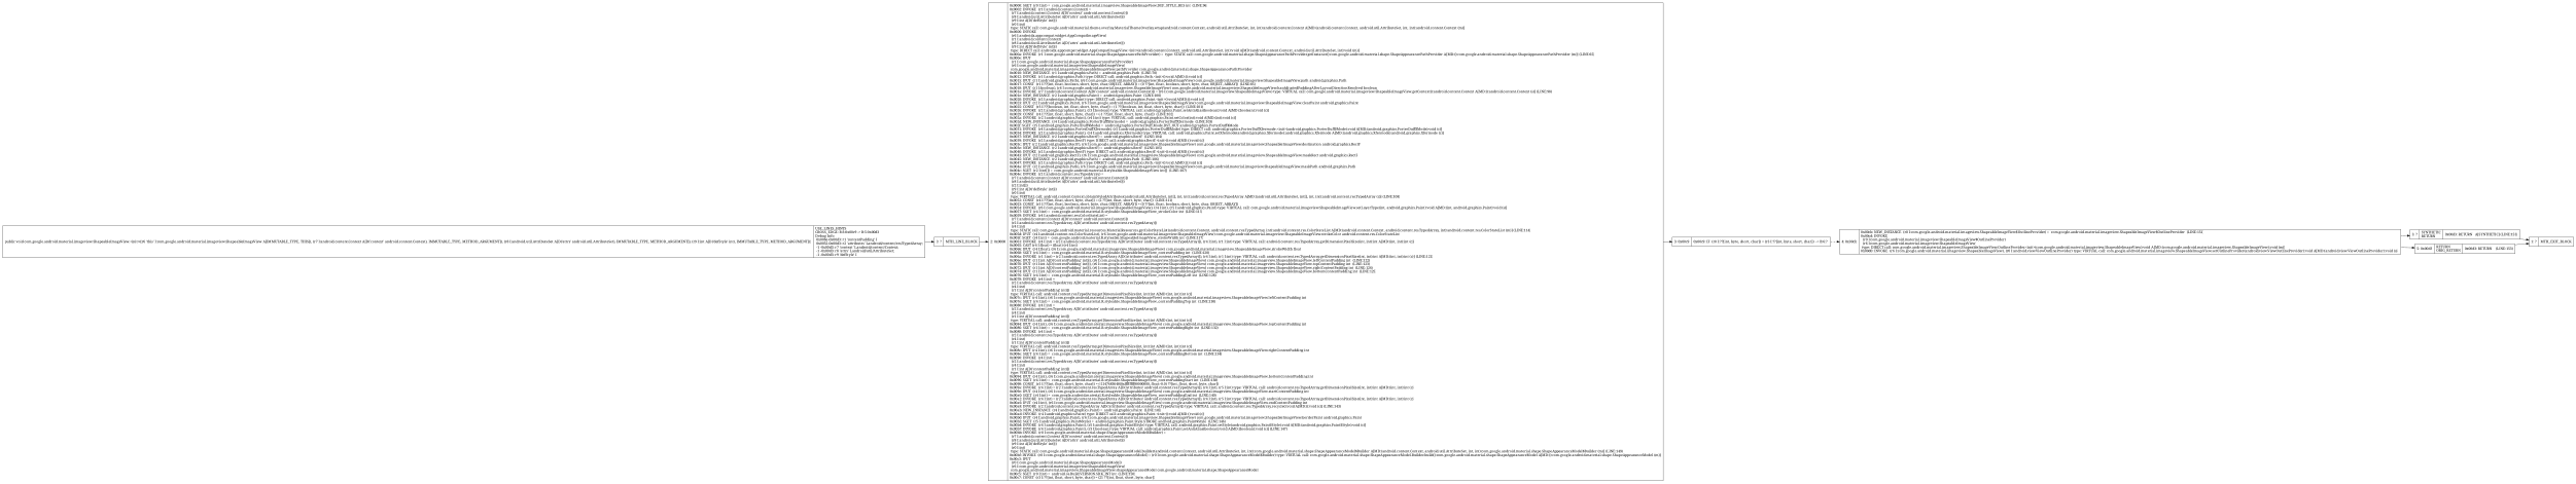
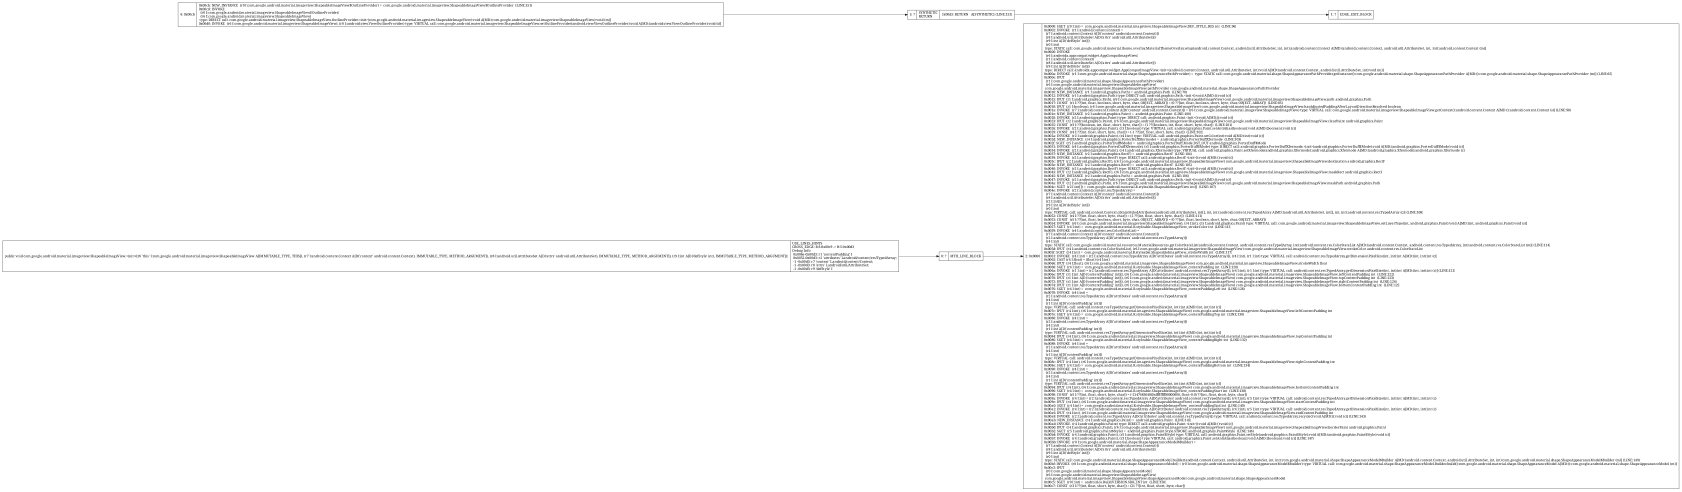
  digraph {
    fontname="Noto Serif"
    rankdir=LR
    node [fontname="Noto Serif" shape=record]
    edge [fontname="Noto Serif"]
    n1 [label="{0\:\ ?|MTH_LINE_BLOCK\l}"]
    n2 [label="{2\:\ 0x0000|0x0000: SGET  (r0 I:int) =  com.google.android.material.imageview.ShapeableImageView.DEF_STYLE_RES int  (LINE:96)\l0x0002: INVOKE  (r1 I:android.content.Context) = \l  (r7 I:android.content.Context A[D('context' android.content.Context)])\l  (r8 I:android.util.AttributeSet A[D('attrs' android.util.AttributeSet)])\l  (r9 I:int A[D('defStyle' int)])\l  (r0 I:int)\l type: STATIC call: com.google.android.material.theme.overlay.MaterialThemeOverlay.wrap(android.content.Context, android.util.AttributeSet, int, int):android.content.Context A[MD:(android.content.Context, android.util.AttributeSet, int, int):android.content.Context (m)]\l0x0606: INVOKE  \l  (r6 I:androidx.appcompat.widget.AppCompatImageView)\l  (r1 I:android.content.Context)\l  (r8 I:android.util.AttributeSet A[D('attrs' android.util.AttributeSet)])\l  (r9 I:int A[D('defStyle' int)])\l type: DIRECT call: androidx.appcompat.widget.AppCompatImageView.\<init\>(android.content.Context, android.util.AttributeSet, int):void A[MD:(android.content.Context, android.util.AttributeSet, int):void (m)]\l0x000a: INVOKE  (r1 I:com.google.android.material.shape.ShapeAppearancePathProvider) =  type: STATIC call: com.google.android.material.shape.ShapeAppearancePathProvider.getInstance():com.google.android.material.shape.ShapeAppearancePathProvider A[MD:():com.google.android.material.shape.ShapeAppearancePathProvider (m)] (LINE:65)\l0x000e: IPUT  \l  (r1 I:com.google.android.material.shape.ShapeAppearancePathProvider)\l  (r6 I:com.google.android.material.imageview.ShapeableImageView)\l com.google.android.material.imageview.ShapeableImageView.pathProvider com.google.android.material.shape.ShapeAppearancePathProvider \l0x0010: NEW_INSTANCE  (r1 I:android.graphics.Path) =  android.graphics.Path  (LINE:70)\l0x0012: INVOKE  (r1 I:android.graphics.Path) type: DIRECT call: android.graphics.Path.\<init\>():void A[MD:():void (c)]\l0x0015: IPUT  (r1 I:android.graphics.Path), (r6 I:com.google.android.material.imageview.ShapeableImageView) com.google.android.material.imageview.ShapeableImageView.path android.graphics.Path \l0x0017: CONST  (r1 I:??[int, float, boolean, short, byte, char, OBJECT, ARRAY]) = (0 ??[int, float, boolean, short, byte, char, OBJECT, ARRAY])  (LINE:85)\l0x0018: IPUT  (r1 I:boolean), (r6 I:com.google.android.material.imageview.ShapeableImageView) com.google.android.material.imageview.ShapeableImageView.hasAdjustedPaddingAfterLayoutDirectionResolved boolean \l0x001a: INVOKE  (r7 I:android.content.Context A[D('context' android.content.Context)]) = (r6 I:com.google.android.material.imageview.ShapeableImageView) type: VIRTUAL call: com.google.android.material.imageview.ShapeableImageView.getContext():android.content.Context A[MD:():android.content.Context (s)] (LINE:98)\l0x001e: NEW_INSTANCE  (r2 I:android.graphics.Paint) =  android.graphics.Paint  (LINE:100)\l0x0020: INVOKE  (r2 I:android.graphics.Paint) type: DIRECT call: android.graphics.Paint.\<init\>():void A[MD:():void (c)]\l0x0023: IPUT  (r2 I:android.graphics.Paint), (r6 I:com.google.android.material.imageview.ShapeableImageView) com.google.android.material.imageview.ShapeableImageView.clearPaint android.graphics.Paint \l0x0025: CONST  (r3 I:??[boolean, int, float, short, byte, char]) = (1 ??[boolean, int, float, short, byte, char])  (LINE:101)\l0x0026: INVOKE  (r2 I:android.graphics.Paint), (r3 I:boolean) type: VIRTUAL call: android.graphics.Paint.setAntiAlias(boolean):void A[MD:(boolean):void (c)]\l0x0029: CONST  (r4 I:??[int, float, short, byte, char]) = (\-1 ??[int, float, short, byte, char])  (LINE:102)\l0x002a: INVOKE  (r2 I:android.graphics.Paint), (r4 I:int) type: VIRTUAL call: android.graphics.Paint.setColor(int):void A[MD:(int):void (c)]\l0x002d: NEW_INSTANCE  (r4 I:android.graphics.PorterDuffXfermode) =  android.graphics.PorterDuffXfermode  (LINE:103)\l0x002f: SGET  (r5 I:android.graphics.PorterDuff$Mode) =  android.graphics.PorterDuff.Mode.DST_OUT android.graphics.PorterDuff$Mode \l0x0031: INVOKE  (r4 I:android.graphics.PorterDuffXfermode), (r5 I:android.graphics.PorterDuff$Mode) type: DIRECT call: android.graphics.PorterDuffXfermode.\<init\>(android.graphics.PorterDuff$Mode):void A[MD:(android.graphics.PorterDuff$Mode):void (c)]\l0x0034: INVOKE  (r2 I:android.graphics.Paint), (r4 I:android.graphics.Xfermode) type: VIRTUAL call: android.graphics.Paint.setXfermode(android.graphics.Xfermode):android.graphics.Xfermode A[MD:(android.graphics.Xfermode):android.graphics.Xfermode (c)]\l0x0037: NEW_INSTANCE  (r2 I:android.graphics.RectF) =  android.graphics.RectF  (LINE:104)\l0x0039: INVOKE  (r2 I:android.graphics.RectF) type: DIRECT call: android.graphics.RectF.\<init\>():void A[MD:():void (c)]\l0x003c: IPUT  (r2 I:android.graphics.RectF), (r6 I:com.google.android.material.imageview.ShapeableImageView) com.google.android.material.imageview.ShapeableImageView.destination android.graphics.RectF \l0x003e: NEW_INSTANCE  (r2 I:android.graphics.RectF) =  android.graphics.RectF  (LINE:105)\l0x0040: INVOKE  (r2 I:android.graphics.RectF) type: DIRECT call: android.graphics.RectF.\<init\>():void A[MD:():void (c)]\l0x0043: IPUT  (r2 I:android.graphics.RectF), (r6 I:com.google.android.material.imageview.ShapeableImageView) com.google.android.material.imageview.ShapeableImageView.maskRect android.graphics.RectF \l0x0045: NEW_INSTANCE  (r2 I:android.graphics.Path) =  android.graphics.Path  (LINE:106)\l0x0047: INVOKE  (r2 I:android.graphics.Path) type: DIRECT call: android.graphics.Path.\<init\>():void A[MD:():void (c)]\l0x004a: IPUT  (r2 I:android.graphics.Path), (r6 I:com.google.android.material.imageview.ShapeableImageView) com.google.android.material.imageview.ShapeableImageView.maskPath android.graphics.Path \l0x004c: SGET  (r2 I:int[]) =  com.google.android.material.R.styleable.ShapeableImageView int[]  (LINE:107)\l0x004e: INVOKE  (r2 I:android.content.res.TypedArray) = \l  (r7 I:android.content.Context A[D('context' android.content.Context)])\l  (r8 I:android.util.AttributeSet A[D('attrs' android.util.AttributeSet)])\l  (r2 I:int[])\l  (r9 I:int A[D('defStyle' int)])\l  (r0 I:int)\l type: VIRTUAL call: android.content.Context.obtainStyledAttributes(android.util.AttributeSet, int[], int, int):android.content.res.TypedArray A[MD:(android.util.AttributeSet, int[], int, int):android.content.res.TypedArray (c)] (LINE:108)\l0x0052: CONST  (r4 I:??[int, float, short, byte, char]) = (2 ??[int, float, short, byte, char])  (LINE:111)\l0x0053: CONST  (r5 I:??[int, float, boolean, short, byte, char, OBJECT, ARRAY]) = (0 ??[int, float, boolean, short, byte, char, OBJECT, ARRAY]) \l0x0054: INVOKE  (r6 I:com.google.android.material.imageview.ShapeableImageView), (r4 I:int), (r5 I:android.graphics.Paint) type: VIRTUAL call: com.google.android.material.imageview.ShapeableImageView.setLayerType(int, android.graphics.Paint):void A[MD:(int, android.graphics.Paint):void (s)]\l0x0057: SGET  (r4 I:int) =  com.google.android.material.R.styleable.ShapeableImageView_strokeColor int  (LINE:113)\l0x0059: INVOKE  (r4 I:android.content.res.ColorStateList) = \l  (r7 I:android.content.Context A[D('context' android.content.Context)])\l  (r2 I:android.content.res.TypedArray A[D('attributes' android.content.res.TypedArray)])\l  (r4 I:int)\l type: STATIC call: com.google.android.material.resources.MaterialResources.getColorStateList(android.content.Context, android.content.res.TypedArray, int):android.content.res.ColorStateList A[MD:(android.content.Context, android.content.res.TypedArray, int):android.content.res.ColorStateList (m)] (LINE:114)\l0x005d: IPUT  (r4 I:android.content.res.ColorStateList), (r6 I:com.google.android.material.imageview.ShapeableImageView) com.google.android.material.imageview.ShapeableImageView.strokeColor android.content.res.ColorStateList \l0x005f: SGET  (r4 I:int) =  com.google.android.material.R.styleable.ShapeableImageView_strokeWidth int  (LINE:117)\l0x0061: INVOKE  (r4 I:int) = (r2 I:android.content.res.TypedArray A[D('attributes' android.content.res.TypedArray)]), (r4 I:int), (r1 I:int) type: VIRTUAL call: android.content.res.TypedArray.getDimensionPixelSize(int, int):int A[MD:(int, int):int (c)]\l0x0065: CAST (r4 I:float) = (float) (r4 I:int) \l0x0066: IPUT  (r4 I:float), (r6 I:com.google.android.material.imageview.ShapeableImageView) com.google.android.material.imageview.ShapeableImageView.strokeWidth float \l0x0068: SGET  (r4 I:int) =  com.google.android.material.R.styleable.ShapeableImageView_contentPadding int  (LINE:120)\l0x006a: INVOKE  (r1 I:int) = (r2 I:android.content.res.TypedArray A[D('attributes' android.content.res.TypedArray)]), (r4 I:int), (r1 I:int) type: VIRTUAL call: android.content.res.TypedArray.getDimensionPixelSize(int, int):int A[MD:(int, int):int (c)] (LINE:121)\l0x006e: IPUT  (r1 I:int A[D('contentPadding' int)]), (r6 I:com.google.android.material.imageview.ShapeableImageView) com.google.android.material.imageview.ShapeableImageView.leftContentPadding int  (LINE:122)\l0x0070: IPUT  (r1 I:int A[D('contentPadding' int)]), (r6 I:com.google.android.material.imageview.ShapeableImageView) com.google.android.material.imageview.ShapeableImageView.topContentPadding int  (LINE:123)\l0x0072: IPUT  (r1 I:int A[D('contentPadding' int)]), (r6 I:com.google.android.material.imageview.ShapeableImageView) com.google.android.material.imageview.ShapeableImageView.rightContentPadding int  (LINE:124)\l0x0074: IPUT  (r1 I:int A[D('contentPadding' int)]), (r6 I:com.google.android.material.imageview.ShapeableImageView) com.google.android.material.imageview.ShapeableImageView.bottomContentPadding int  (LINE:125)\l0x0076: SGET  (r4 I:int) =  com.google.android.material.R.styleable.ShapeableImageView_contentPaddingLeft int  (LINE:128)\l0x0078: INVOKE  (r4 I:int) = \l  (r2 I:android.content.res.TypedArray A[D('attributes' android.content.res.TypedArray)])\l  (r4 I:int)\l  (r1 I:int A[D('contentPadding' int)])\l type: VIRTUAL call: android.content.res.TypedArray.getDimensionPixelSize(int, int):int A[MD:(int, int):int (c)]\l0x007c: IPUT  (r4 I:int), (r6 I:com.google.android.material.imageview.ShapeableImageView) com.google.android.material.imageview.ShapeableImageView.leftContentPadding int \l0x007e: SGET  (r4 I:int) =  com.google.android.material.R.styleable.ShapeableImageView_contentPaddingTop int  (LINE:130)\l0x0080: INVOKE  (r4 I:int) = \l  (r2 I:android.content.res.TypedArray A[D('attributes' android.content.res.TypedArray)])\l  (r4 I:int)\l  (r1 I:int A[D('contentPadding' int)])\l type: VIRTUAL call: android.content.res.TypedArray.getDimensionPixelSize(int, int):int A[MD:(int, int):int (c)]\l0x0084: IPUT  (r4 I:int), (r6 I:com.google.android.material.imageview.ShapeableImageView) com.google.android.material.imageview.ShapeableImageView.topContentPadding int \l0x0086: SGET  (r4 I:int) =  com.google.android.material.R.styleable.ShapeableImageView_contentPaddingRight int  (LINE:132)\l0x0088: INVOKE  (r4 I:int) = \l  (r2 I:android.content.res.TypedArray A[D('attributes' android.content.res.TypedArray)])\l  (r4 I:int)\l  (r1 I:int A[D('contentPadding' int)])\l type: VIRTUAL call: android.content.res.TypedArray.getDimensionPixelSize(int, int):int A[MD:(int, int):int (c)]\l0x008c: IPUT  (r4 I:int), (r6 I:com.google.android.material.imageview.ShapeableImageView) com.google.android.material.imageview.ShapeableImageView.rightContentPadding int \l0x008e: SGET  (r4 I:int) =  com.google.android.material.R.styleable.ShapeableImageView_contentPaddingBottom int  (LINE:134)\l0x0090: INVOKE  (r4 I:int) = \l  (r2 I:android.content.res.TypedArray A[D('attributes' android.content.res.TypedArray)])\l  (r4 I:int)\l  (r1 I:int A[D('contentPadding' int)])\l type: VIRTUAL call: android.content.res.TypedArray.getDimensionPixelSize(int, int):int A[MD:(int, int):int (c)]\l0x0094: IPUT  (r4 I:int), (r6 I:com.google.android.material.imageview.ShapeableImageView) com.google.android.material.imageview.ShapeableImageView.bottomContentPadding int \l0x0096: SGET  (r4 I:int) =  com.google.android.material.R.styleable.ShapeableImageView_contentPaddingStart int  (LINE:138)\l0x0098: CONST  (r5 I:??[int, float, short, byte, char]) = (\-2147483648(0xffffffff80000000, float:\-0.0) ??[int, float, short, byte, char]) \l0x009a: INVOKE  (r4 I:int) = (r2 I:android.content.res.TypedArray A[D('attributes' android.content.res.TypedArray)]), (r4 I:int), (r5 I:int) type: VIRTUAL call: android.content.res.TypedArray.getDimensionPixelSize(int, int):int A[MD:(int, int):int (c)]\l0x009e: IPUT  (r4 I:int), (r6 I:com.google.android.material.imageview.ShapeableImageView) com.google.android.material.imageview.ShapeableImageView.startContentPadding int \l0x00a0: SGET  (r4 I:int) =  com.google.android.material.R.styleable.ShapeableImageView_contentPaddingEnd int  (LINE:140)\l0x00a2: INVOKE  (r4 I:int) = (r2 I:android.content.res.TypedArray A[D('attributes' android.content.res.TypedArray)]), (r4 I:int), (r5 I:int) type: VIRTUAL call: android.content.res.TypedArray.getDimensionPixelSize(int, int):int A[MD:(int, int):int (c)]\l0x00a6: IPUT  (r4 I:int), (r6 I:com.google.android.material.imageview.ShapeableImageView) com.google.android.material.imageview.ShapeableImageView.endContentPadding int \l0x00a8: INVOKE  (r2 I:android.content.res.TypedArray A[D('attributes' android.content.res.TypedArray)]) type: VIRTUAL call: android.content.res.TypedArray.recycle():void A[MD:():void (c)] (LINE:143)\l0x00ab: NEW_INSTANCE  (r4 I:android.graphics.Paint) =  android.graphics.Paint  (LINE:145)\l0x00ad: INVOKE  (r4 I:android.graphics.Paint) type: DIRECT call: android.graphics.Paint.\<init\>():void A[MD:():void (c)]\l0x00b0: IPUT  (r4 I:android.graphics.Paint), (r6 I:com.google.android.material.imageview.ShapeableImageView) com.google.android.material.imageview.ShapeableImageView.borderPaint android.graphics.Paint \l0x00b2: SGET  (r5 I:android.graphics.Paint$Style) =  android.graphics.Paint.Style.STROKE android.graphics.Paint$Style  (LINE:146)\l0x00b4: INVOKE  (r4 I:android.graphics.Paint), (r5 I:android.graphics.Paint$Style) type: VIRTUAL call: android.graphics.Paint.setStyle(android.graphics.Paint$Style):void A[MD:(android.graphics.Paint$Style):void (c)]\l0x00b7: INVOKE  (r4 I:android.graphics.Paint), (r3 I:boolean) type: VIRTUAL call: android.graphics.Paint.setAntiAlias(boolean):void A[MD:(boolean):void (c)] (LINE:147)\l0x00bb: INVOKE  (r0 I:com.google.android.material.shape.ShapeAppearanceModel$Builder) = \l  (r7 I:android.content.Context A[D('context' android.content.Context)])\l  (r8 I:android.util.AttributeSet A[D('attrs' android.util.AttributeSet)])\l  (r9 I:int A[D('defStyle' int)])\l  (r0 I:int)\l type: STATIC call: com.google.android.material.shape.ShapeAppearanceModel.builder(android.content.Context, android.util.AttributeSet, int, int):com.google.android.material.shape.ShapeAppearanceModel$Builder A[MD:(android.content.Context, android.util.AttributeSet, int, int):com.google.android.material.shape.ShapeAppearanceModel$Builder (m)] (LINE:149)\l0x00bf: INVOKE  (r0 I:com.google.android.material.shape.ShapeAppearanceModel) = (r0 I:com.google.android.material.shape.ShapeAppearanceModel$Builder) type: VIRTUAL call: com.google.android.material.shape.ShapeAppearanceModel.Builder.build():com.google.android.material.shape.ShapeAppearanceModel A[MD:():com.google.android.material.shape.ShapeAppearanceModel (m)]\l0x00c3: IPUT  \l  (r0 I:com.google.android.material.shape.ShapeAppearanceModel)\l  (r6 I:com.google.android.material.imageview.ShapeableImageView)\l com.google.android.material.imageview.ShapeableImageView.shapeAppearanceModel com.google.android.material.shape.ShapeAppearanceModel \l0x00c5: SGET  (r0 I:int) =  android.os.Build.VERSION.SDK_INT int  (LINE:150)\l0x00c7: CONST  (r3 I:??[int, float, short, byte, char]) = (21 ??[int, float, short, byte, char]) \l}"]
-   n3 [label="{3\:\ 0x00c9|0x00c9: IF  (r0 I:??[int, byte, short, char]) \< (r3 I:??[int, byte, short, char])  \-\> B:6:? \l}"]
    n4 [label="{4\:\ 0x00cb|0x00cb: NEW_INSTANCE  (r0 I:com.google.android.material.imageview.ShapeableImageView$OutlineProvider) =  com.google.android.material.imageview.ShapeableImageView$OutlineProvider  (LINE:151)\l0x00cd: INVOKE  \l  (r0 I:com.google.android.material.imageview.ShapeableImageView$OutlineProvider)\l  (r6 I:com.google.android.material.imageview.ShapeableImageView)\l type: DIRECT call: com.google.android.material.imageview.ShapeableImageView.OutlineProvider.\<init\>(com.google.android.material.imageview.ShapeableImageView):void A[MD:(com.google.android.material.imageview.ShapeableImageView):void (m)]\l0x00d0: INVOKE  (r6 I:com.google.android.material.imageview.ShapeableImageView), (r0 I:android.view.ViewOutlineProvider) type: VIRTUAL call: com.google.android.material.imageview.ShapeableImageView.setOutlineProvider(android.view.ViewOutlineProvider):void A[MD:(android.view.ViewOutlineProvider):void (s)]\l}"]
    n5 [label="{6\:\ ?|SYNTHETIC\lRETURN\l|0x00d3: RETURN   A[SYNTHETIC] (LINE:153)\l}"]
-   n6 [label="{5\:\ 0x00d3|RETURN\lORIG_RETURN\l|0x00d3: RETURN    (LINE:153)\l}"]
-   n7 [label="{1\:\ ?|MTH_EXIT_BLOCK\l}"]
+   n7 [label="{1\:\ ?|EDGE_EXIT_BLOCK\l}"]
    n8 [label="{public void com.google.android.material.imageview.ShapeableImageView.\<init\>((r6 'this' I:com.google.android.material.imageview.ShapeableImageView A[IMMUTABLE_TYPE, THIS]), (r7 I:android.content.Context A[D('context' android.content.Context), IMMUTABLE_TYPE, METHOD_ARGUMENT]), (r8 I:android.util.AttributeSet A[D('attrs' android.util.AttributeSet), IMMUTABLE_TYPE, METHOD_ARGUMENT]), (r9 I:int A[D('defStyle' int), IMMUTABLE_TYPE, METHOD_ARGUMENT]))  | USE_LINES_HINTS\lCROSS_EDGE: B:3:0x00c9 \-\> B:5:0x00d3\lDebug Info:\l  0x006e\-0x00d3: r1 'contentPadding' I\l  0x0052\-0x00d3: r2 'attributes' Landroid\/content\/res\/TypedArray;\l  \-1 \-0x00d3: r7 'context' Landroid\/content\/Context;\l  \-1 \-0x00d3: r8 'attrs' Landroid\/util\/AttributeSet;\l  \-1 \-0x00d3: r9 'defStyle' I\l}"]
    n1 -> n2
-   n2 -> n3
-   n3 -> n4 [style=dashed]
    n4 -> n5
-   n4 -> n6
    n5 -> n7
-   n6 -> n7
    n8 -> n1
  }
